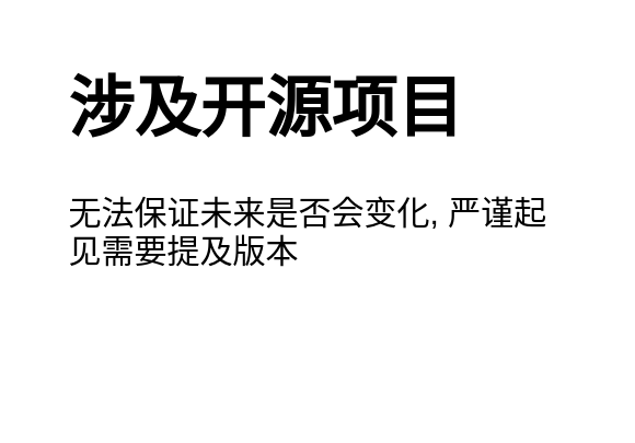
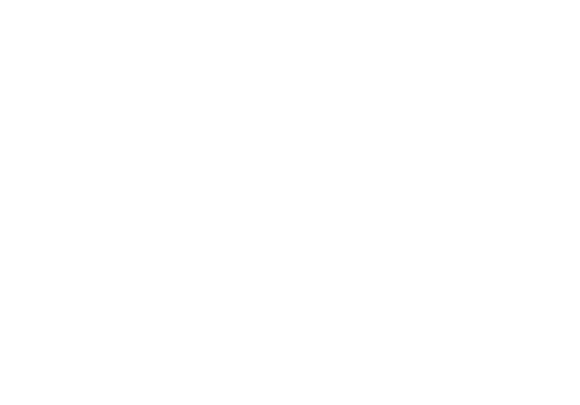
  <mxCell id="0" />
  <mxCell id="1" parent="0" />
- <mxCell id="2" value="&lt;h1&gt;涉及开源项目&lt;/h1&gt;&lt;p&gt;无法保证未来是否会变化, 严谨起见需要提及版本&lt;/p&gt;" style="text;html=1;strokeColor=none;fillColor=none;spacing=5;spacingTop=-20;whiteSpace=wrap;overflow=hidden;rounded=0;" vertex="1" parent="1"><mxGeometry x="20" y="20" width="190" height="120" as="geometry" /></mxCell>
